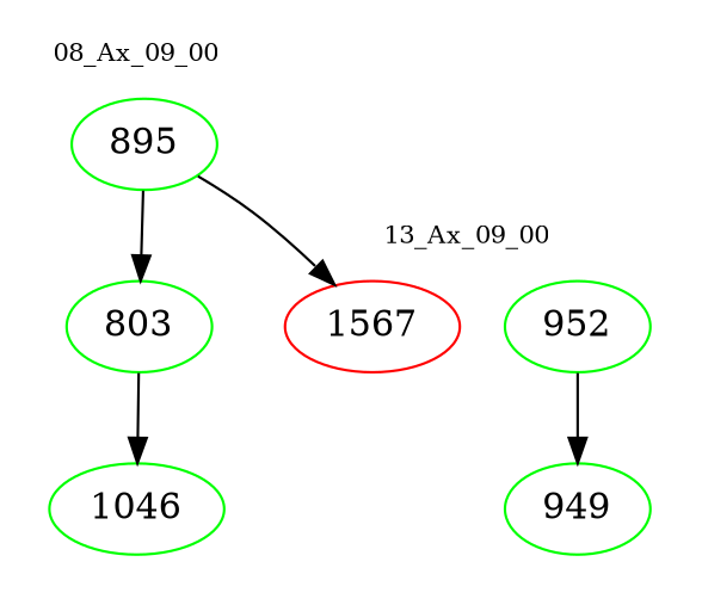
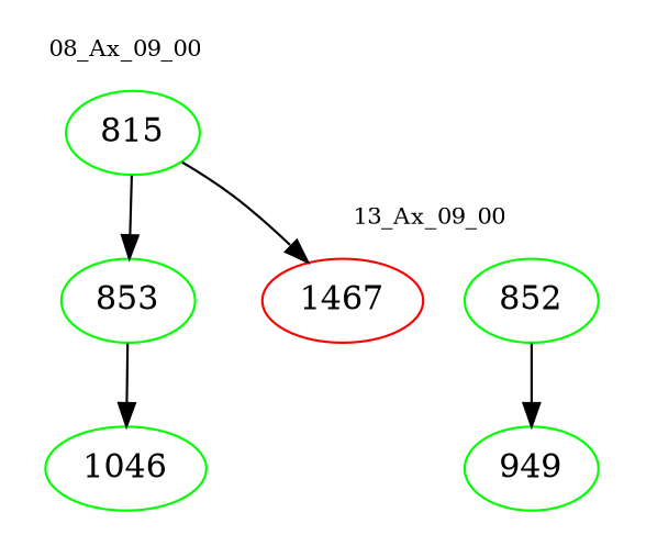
  digraph {
    node [color=green]
    edge [color=black]
-   n1 [label=895]
-   n2 [label=803]
+   n1 [label=815]
+   n2 [label=853]
    n3 [label=1046]
-   n4 [label=952]
+   n4 [label=852]
    n5 [label=949]
-   n6 [color=red label=1567]
+   n6 [color=red label=1467]
    subgraph cluster_1 {
      color=white
      fontsize=10
      label="08_Ax_09_00"
      n1
      n2
      n3
    }
    subgraph cluster_2 {
      color=white
      fontsize=10
      label="13_Ax_09_00"
      n4
      n5
      n6
    }
    n1 -> n2
    n1 -> n6
    n2 -> n3
    n4 -> n5
  }
